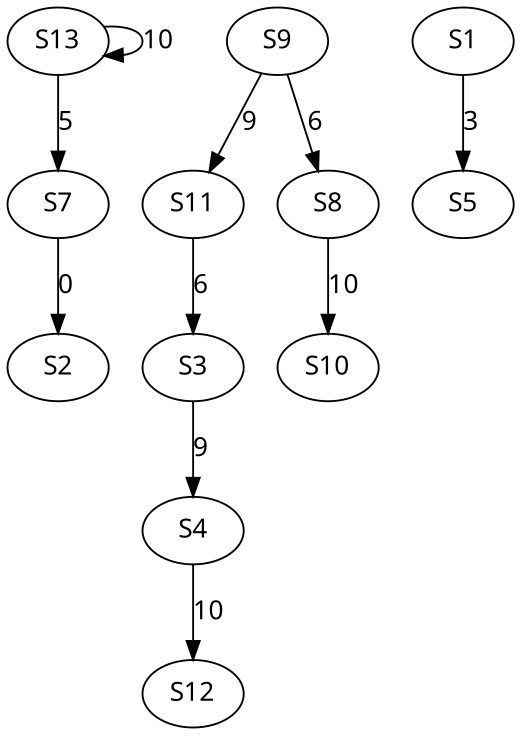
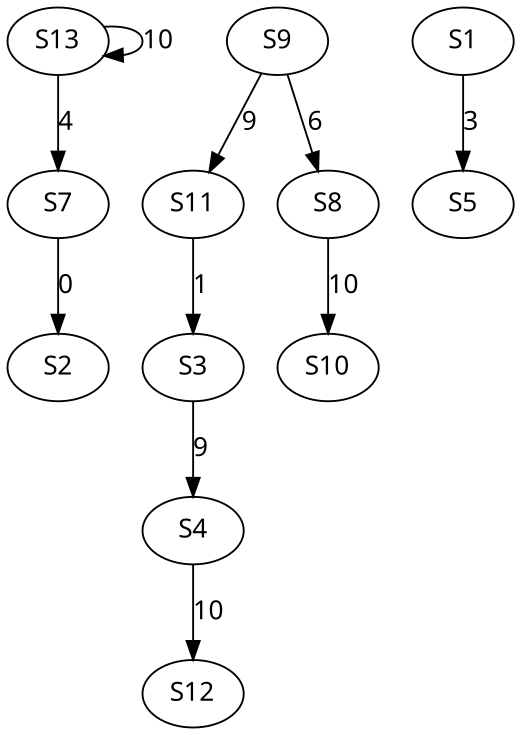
  strict digraph {
    fontname="Noto Sans"
    node [fontname="Noto Sans"]
    edge [fontname="Noto Sans"]
    S7
    S2
    S11
    S3
    S4
    S12
    S1
    S5
    S9
    S8
    S13
    S10
    S7 -> S2 [label=0]
-   S11 -> S3 [label=6]
+   S11 -> S3 [label=1]
    S3 -> S4 [label=9]
    S4 -> S12 [label=10]
    S1 -> S5 [label=3]
    S9 -> S11 [label=9]
    S9 -> S8 [label=6]
    S8 -> S10 [label=10]
-   S13 -> S7 [label=5]
+   S13 -> S7 [label=4]
    S13 -> S13 [label=10]
  }
